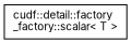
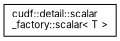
  digraph {
    rankdir=LR
    fontname=Inter
-   n1 [color=black fillcolor=white fontname=Inter fontsize=10 height=0.2 label="cudf::detail::factory\l_factory::scalar\< T \>" shape=record style=filled width=0.4]
+   n1 [color=black fillcolor=white fontname=Inter fontsize=10 height=0.2 label="cudf::detail::scalar\l_factory::scalar\< T \>" shape=record style=filled width=0.4]
  }
